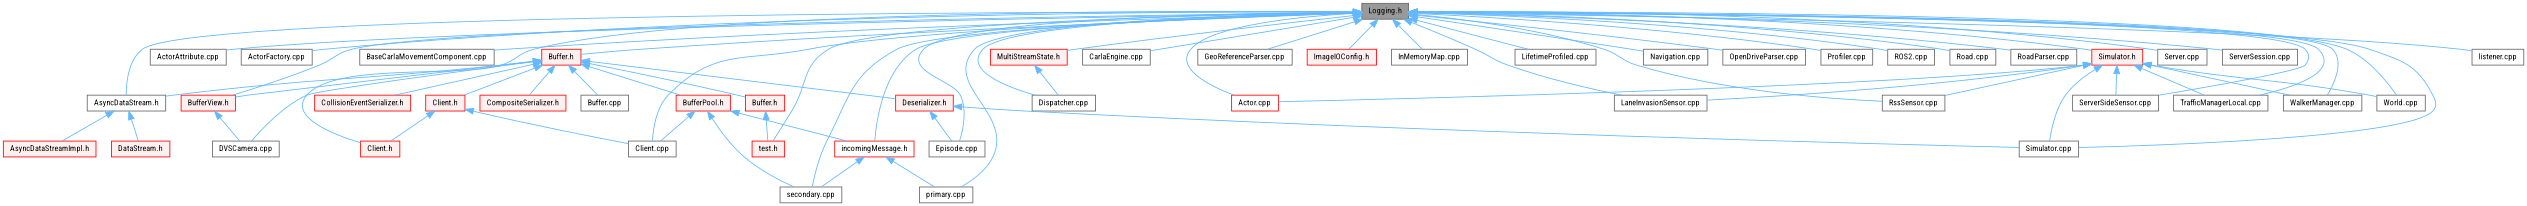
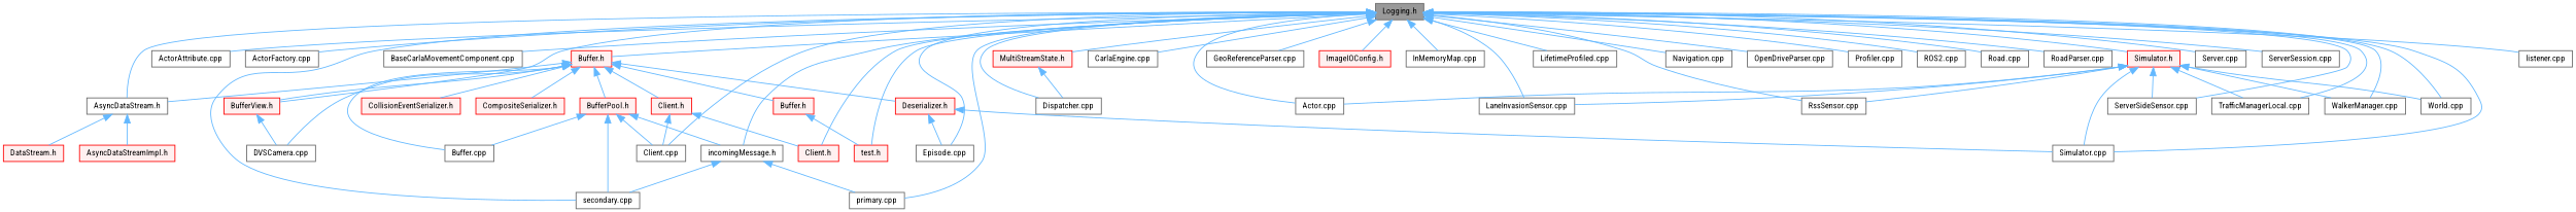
  digraph {
    fontname="Roboto Condensed"
    node [color=grey40 fillcolor=white fontname="Roboto Condensed" fontsize=10 shape=box style=filled]
    edge [color=steelblue1 dir=back fontname="Roboto Condensed" fontsize=10 labelfontname=Helvetica labelfontsize=10 style=solid]
    n1 [color=gray40 fillcolor=grey60 fontcolor=black height=0.2 label="Logging.h" width=0.4]
-   n2 [color=red height=0.2 label="Actor.cpp" width=0.4]
+   n2 [height=0.2 label="Actor.cpp" width=0.4]
    n3 [height=0.2 label="ActorAttribute.cpp" width=0.4]
    n4 [height=0.2 label="ActorFactory.cpp" width=0.4]
    n5 [height=0.2 label="AsyncDataStream.h" width=0.4]
    n6 [height=0.2 label="BaseCarlaMovementComponent.cpp" width=0.4]
    n7 [color=red fillcolor="#FFF0F0" height=0.2 label="Buffer.h" width=0.4]
    n8 [color=red fillcolor="#FFF0F0" height=0.2 label="test.h" width=0.4]
    n9 [height=0.2 label="Client.cpp" width=0.4]
-   n10 [color=red height=0.2 label="incomingMessage.h" width=0.4]
+   n10 [height=0.2 label="incomingMessage.h" width=0.4]
    n11 [height=0.2 label="primary.cpp" width=0.4]
    n12 [height=0.2 label="secondary.cpp" width=0.4]
    n13 [color=red fillcolor="#FFF0F0" height=0.2 label="BufferView.h" width=0.4]
    n14 [color=red fillcolor="#FFF0F0" height=0.2 label="Client.h" width=0.4]
    n15 [height=0.2 label="Episode.cpp" width=0.4]
    n16 [height=0.2 label="Simulator.cpp" width=0.4]
    n17 [height=0.2 label="CarlaEngine.cpp" width=0.4]
    n18 [height=0.2 label="Dispatcher.cpp" width=0.4]
    n19 [height=0.2 label="GeoReferenceParser.cpp" width=0.4]
    n20 [color=red fillcolor="#FFF0F0" height=0.2 label="ImageIOConfig.h" width=0.4]
    n21 [height=0.2 label="InMemoryMap.cpp" width=0.4]
    n22 [height=0.2 label="LaneInvasionSensor.cpp" width=0.4]
    n23 [height=0.2 label="LifetimeProfiled.cpp" width=0.4]
    n24 [color=red fillcolor="#FFF0F0" height=0.2 label="MultiStreamState.h" width=0.4]
    n25 [height=0.2 label="Navigation.cpp" width=0.4]
    n26 [height=0.2 label="OpenDriveParser.cpp" width=0.4]
    n27 [height=0.2 label="Profiler.cpp" width=0.4]
    n28 [height=0.2 label="ROS2.cpp" width=0.4]
    n29 [height=0.2 label="Road.cpp" width=0.4]
    n30 [height=0.2 label="RoadParser.cpp" width=0.4]
    n31 [height=0.2 label="RssSensor.cpp" width=0.4]
    n32 [height=0.2 label="Server.cpp" width=0.4]
    n33 [height=0.2 label="ServerSession.cpp" width=0.4]
    n34 [height=0.2 label="ServerSideSensor.cpp" width=0.4]
    n35 [color=red fillcolor="#FFF0F0" height=0.2 label="Simulator.h" width=0.4]
    n36 [height=0.2 label="TrafficManagerLocal.cpp" width=0.4]
    n37 [height=0.2 label="WalkerManager.cpp" width=0.4]
    n38 [height=0.2 label="World.cpp" width=0.4]
    n39 [height=0.2 label="listener.cpp" width=0.4]
    n40 [color=red fillcolor="#FFF0F0" height=0.2 label="AsyncDataStreamImpl.h" width=0.4]
    n41 [color=red fillcolor="#FFF0F0" height=0.2 label="DataStream.h" width=0.4]
    n42 [height=0.2 label="Buffer.cpp" width=0.4]
    n43 [color=red fillcolor="#FFF0F0" height=0.2 label="Buffer.h" width=0.4]
    n44 [color=red fillcolor="#FFF0F0" height=0.2 label="BufferPool.h" width=0.4]
    n45 [height=0.2 label="DVSCamera.cpp" width=0.4]
    n46 [color=red fillcolor="#FFF0F0" height=0.2 label="Client.h" width=0.4]
    n47 [color=red fillcolor="#FFF0F0" height=0.2 label="CollisionEventSerializer.h" width=0.4]
    n48 [color=red fillcolor="#FFF0F0" height=0.2 label="CompositeSerializer.h" width=0.4]
    n49 [color=red fillcolor="#FFF0F0" height=0.2 label="Deserializer.h" width=0.4]
    n1 -> n2
    n1 -> n3
    n1 -> n4
    n1 -> n5
    n1 -> n6
    n1 -> n7
    n1 -> n8
    n1 -> n9
    n1 -> n10
    n1 -> n11
    n1 -> n12
    n1 -> n13
    n1 -> n14
    n1 -> n15
    n1 -> n16
    n1 -> n17
    n1 -> n18
    n1 -> n19
    n1 -> n20
    n1 -> n21
    n1 -> n22
    n1 -> n23
    n1 -> n24
    n1 -> n25
    n1 -> n26
    n1 -> n27
    n1 -> n28
    n1 -> n29
    n1 -> n30
    n1 -> n31
    n1 -> n32
    n1 -> n33
    n1 -> n34
    n1 -> n35
    n1 -> n36
    n1 -> n37
    n1 -> n38
    n1 -> n39
    n5 -> n40
    n5 -> n41
    n7 -> n5
    n7 -> n13
    n7 -> n42
    n7 -> n43
    n7 -> n44
    n7 -> n45
    n7 -> n46
    n7 -> n47
    n7 -> n48
    n7 -> n49
    n10 -> n11
    n10 -> n12
    n13 -> n45
    n24 -> n18
    n35 -> n2
    n35 -> n16
    n35 -> n22
    n35 -> n31
    n35 -> n34
    n35 -> n36
    n35 -> n37
    n35 -> n38
    n43 -> n8
    n44 -> n9
    n44 -> n10
    n44 -> n12
+   n44 -> n42
    n46 -> n9
    n46 -> n14
    n49 -> n15
    n49 -> n16
  }
